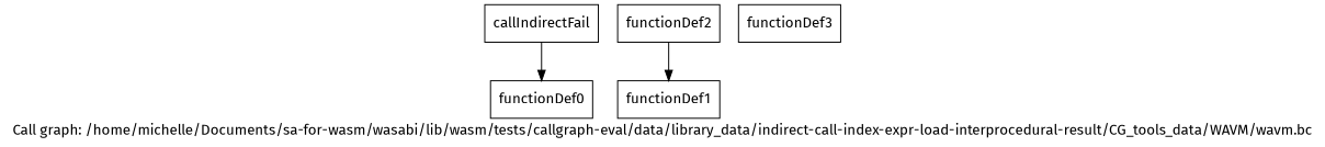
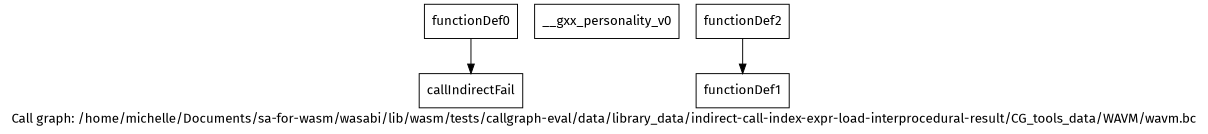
  digraph {
    fontname="Fira Sans"
    label="Call graph: /home/michelle/Documents/sa-for-wasm/wasabi/lib/wasm/tests/callgraph-eval/data/library_data/indirect-call-index-expr-load-interprocedural-result/CG_tools_data/WAVM/wavm.bc"
    node [fontname="Fira Sans" shape=record]
    edge [fontname="Fira Sans"]
    n1 [label="{callIndirectFail}"]
+   n2 [label="{__gxx_personality_v0}"]
    n3 [label="{functionDef0}"]
    n4 [label="{functionDef1}"]
    n5 [label="{functionDef2}"]
-   n6 [label="{functionDef3}"]
-   n1 -> n3
+   n3 -> n1
    n5 -> n4
  }
